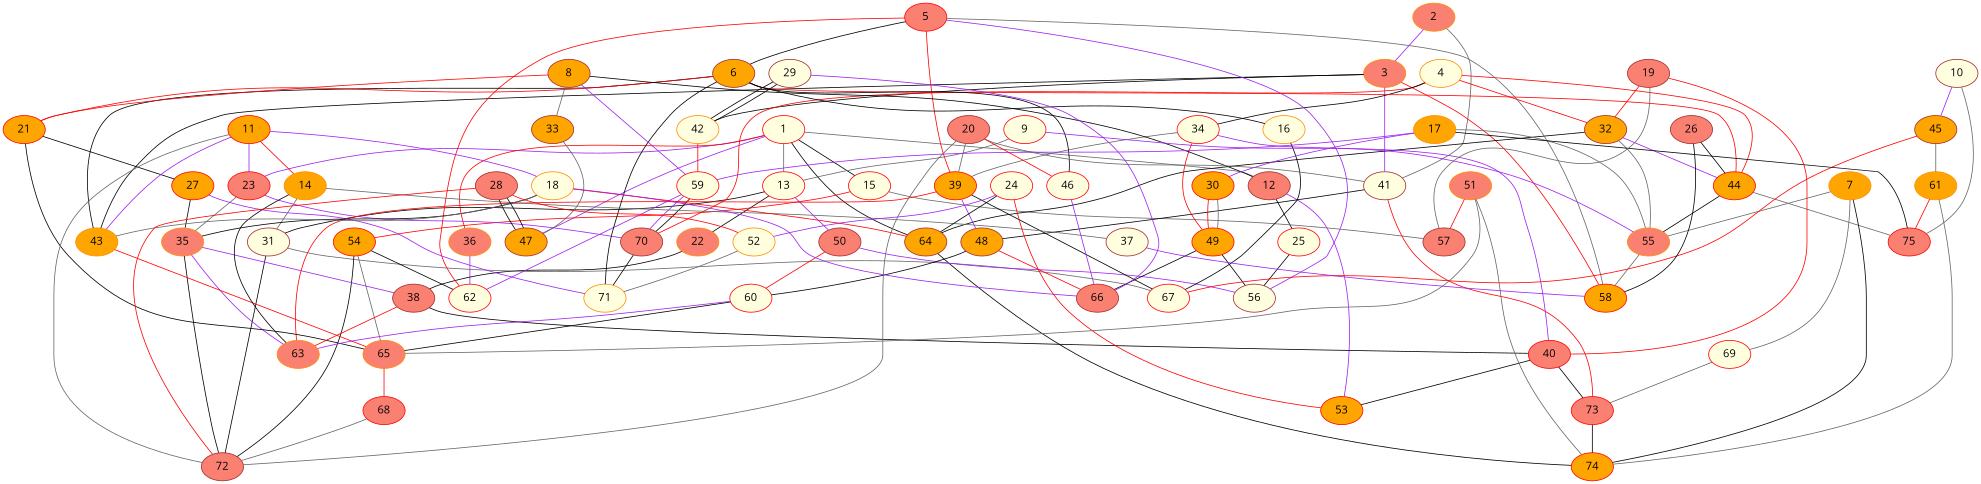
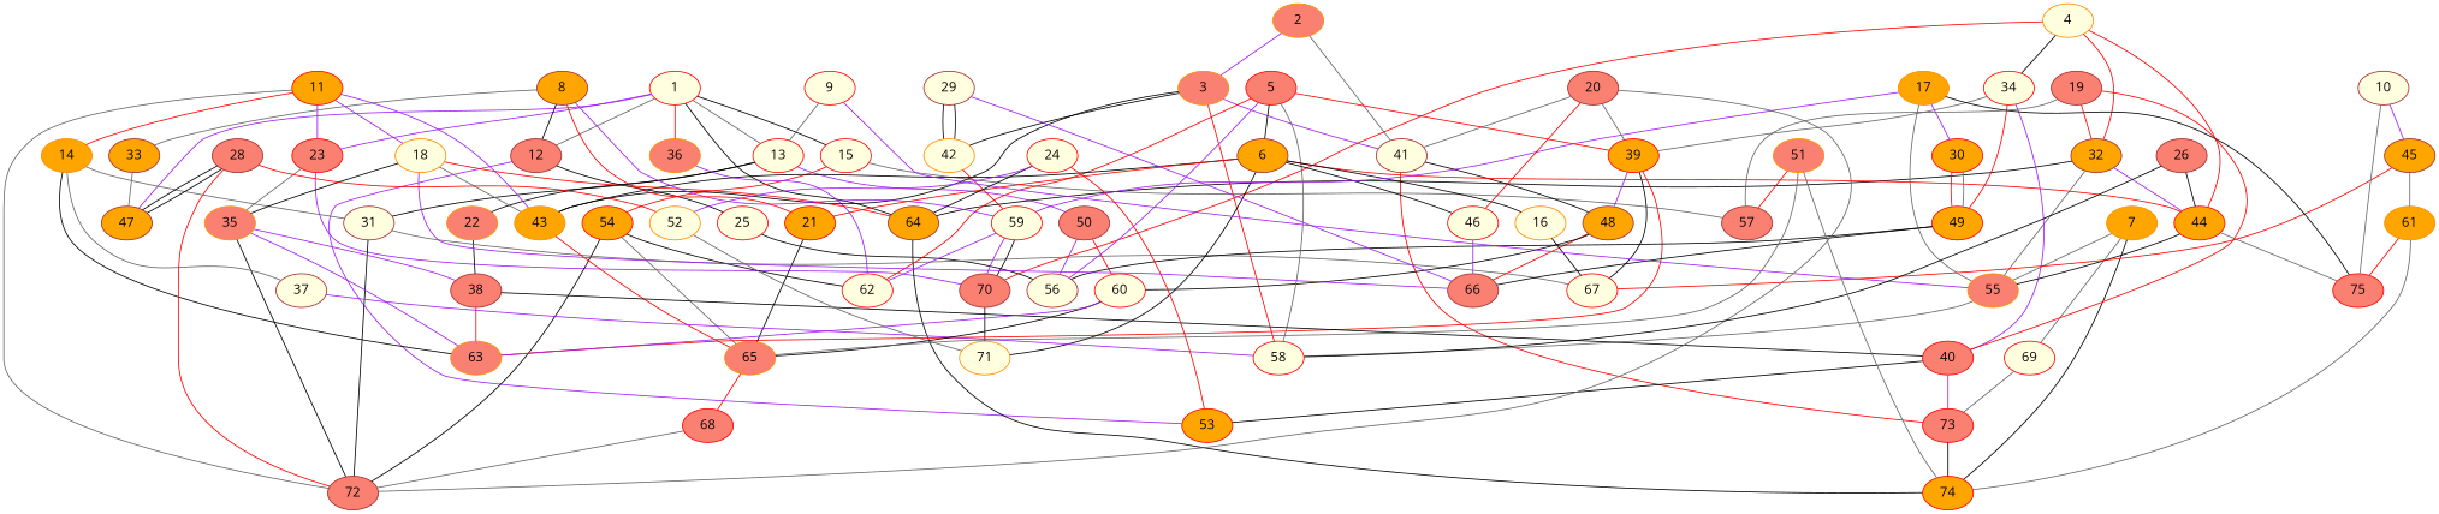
  graph {
    fontname="Open Sans"
    node [color=red fillcolor=salmon fontname="Open Sans" style=filled]
    edge [color=black fontname="Open Sans"]
    1 [fillcolor=lightyellow]
    12 [color=brown]
    13 [fillcolor=lightyellow]
    15 [fillcolor=lightyellow]
    23
    36 [color=darkorange]
    47 [color=brown fillcolor=orange]
    64 [color=brown fillcolor=orange]
    25 [fillcolor=lightyellow]
    53 [fillcolor=orange]
    22 [color=darkorange]
    31 [color=brown fillcolor=lightyellow]
    50 [color=brown]
    54 [fillcolor=orange]
    57 [color=brown]
    70 [color=brown]
    35 [color=darkorange]
    62 [fillcolor=lightyellow]
    74 [fillcolor=orange]
    2 [color=darkorange]
    3 [color=darkorange]
    41 [color=brown fillcolor=lightyellow]
    42 [color=darkorange fillcolor=lightyellow]
    43 [color=darkorange fillcolor=orange]
-   58 [fillcolor=orange]
+   58 [fillcolor=lightyellow]
    48 [color=brown fillcolor=orange]
    73
    59 [fillcolor=lightyellow]
    65 [color=darkorange]
    4 [color=darkorange fillcolor=lightyellow]
    32 [color=brown fillcolor=orange]
    34 [fillcolor=lightyellow]
    44 [fillcolor=orange]
    55 [color=darkorange]
    39 [fillcolor=orange]
    40
    49 [fillcolor=orange]
    75
    71 [color=darkorange fillcolor=lightyellow]
    5
    6 [color=brown fillcolor=orange]
    56 [color=brown fillcolor=lightyellow]
    16 [color=darkorange fillcolor=lightyellow]
    21 [fillcolor=orange]
    46 [fillcolor=lightyellow]
    63 [color=darkorange]
    67 [fillcolor=lightyellow]
-   27 [fillcolor=orange]
    66 [color=brown]
    7 [color=darkorange fillcolor=orange]
    69 [fillcolor=lightyellow]
    45 [color=brown fillcolor=orange]
    61 [color=darkorange fillcolor=orange]
    8 [color=brown fillcolor=orange]
    33 [color=brown fillcolor=orange]
    9 [fillcolor=lightyellow]
    10 [color=brown fillcolor=lightyellow]
    11 [fillcolor=orange]
    14 [color=darkorange fillcolor=orange]
    18 [color=darkorange fillcolor=lightyellow]
    72 [color=brown]
    37 [color=brown fillcolor=lightyellow]
    38 [color=brown]
    60 [fillcolor=lightyellow]
    17 [color=darkorange fillcolor=orange]
    30 [fillcolor=orange]
    19 [color=brown]
    20 [color=brown]
    68
    24 [fillcolor=lightyellow]
    52 [color=darkorange fillcolor=lightyellow]
    26 [color=brown]
    28 [color=brown]
    29 [color=brown fillcolor=lightyellow]
    51 [color=darkorange]
    1 -- 12 [color=gray40]
    1 -- 13 [color=gray40]
    1 -- 15
    1 -- 23 [color=purple]
    1 -- 36 [color=red]
    1 -- 47 [color=purple]
    1 -- 64
    12 -- 25
    12 -- 53 [color=purple]
    13 -- 22
    13 -- 31
    13 -- 50 [color=purple]
    15 -- 54 [color=red]
    15 -- 57 [color=gray40]
    23 -- 70 [color=purple]
    23 -- 35 [color=gray40]
    36 -- 62 [color=purple]
    64 -- 74
    25 -- 56
    22 -- 38
    31 -- 67 [color=gray40]
    31 -- 72
    50 -- 56 [color=purple]
    50 -- 60 [color=red]
    54 -- 62
    54 -- 65 [color=gray40]
    54 -- 72
    70 -- 71
    35 -- 63 [color=purple]
    35 -- 72
    35 -- 38 [color=purple]
    2 -- 3 [color=purple]
    2 -- 41 [color=gray40]
    3 -- 41 [color=purple]
    3 -- 42
    3 -- 43
    3 -- 58 [color=red]
    41 -- 48
    41 -- 73 [color=red]
    42 -- 59 [color=red]
    43 -- 65 [color=red]
    48 -- 66 [color=red]
    48 -- 60
    73 -- 74
    59 -- 70 [color=purple]
    59 -- 70
    59 -- 62 [color=purple]
    65 -- 68 [color=red]
    4 -- 70 [color=red]
    4 -- 32 [color=red]
    4 -- 34
    4 -- 44 [color=red]
    32 -- 64
    32 -- 44 [color=purple]
    32 -- 55 [color=gray40]
    34 -- 39 [color=gray40]
    34 -- 40 [color=purple]
    34 -- 49 [color=red]
    44 -- 55
    44 -- 75 [color=gray40]
    55 -- 58 [color=gray40]
    39 -- 48 [color=purple]
    39 -- 63 [color=red]
    39 -- 67
    40 -- 53
-   40 -- 73
+   40 -- 73 [color=purple]
    49 -- 56
    49 -- 66
    5 -- 62 [color=red]
    5 -- 58 [color=gray40]
    5 -- 39 [color=red]
    5 -- 6
    5 -- 56 [color=purple]
    6 -- 43
    6 -- 44 [color=red]
    6 -- 71
    6 -- 16
    6 -- 21 [color=red]
    6 -- 46
    16 -- 67
    21 -- 65
-   21 -- 27
    46 -- 66 [color=purple]
-   27 -- 35
-   27 -- 71 [color=purple]
    7 -- 74
    7 -- 55 [color=gray40]
    7 -- 69 [color=gray40]
    69 -- 73 [color=gray40]
    45 -- 67 [color=red]
    45 -- 61 [color=gray40]
    61 -- 74 [color=gray40]
    61 -- 75 [color=red]
    8 -- 12
    8 -- 59 [color=purple]
    8 -- 21 [color=red]
    8 -- 33 [color=gray40]
    33 -- 47 [color=gray40]
    9 -- 13 [color=gray40]
    9 -- 55 [color=purple]
    10 -- 75 [color=gray40]
    10 -- 45 [color=purple]
    11 -- 23 [color=purple]
    11 -- 43 [color=purple]
    11 -- 14 [color=red]
    11 -- 18 [color=purple]
    11 -- 72 [color=gray40]
    14 -- 31 [color=gray40]
    14 -- 63
    14 -- 37 [color=gray40]
    18 -- 64 [color=red]
    18 -- 35
    18 -- 43 [color=gray40]
    18 -- 66 [color=purple]
    37 -- 58 [color=purple]
    38 -- 40
    38 -- 63 [color=red]
    60 -- 65
    60 -- 63 [color=purple]
    17 -- 59 [color=purple]
    17 -- 55 [color=gray40]
    17 -- 75
    17 -- 30 [color=purple]
    30 -- 49 [color=red]
    30 -- 49 [color=gray40]
    19 -- 57 [color=gray40]
    19 -- 32 [color=red]
    19 -- 40 [color=red]
    20 -- 41 [color=gray40]
    20 -- 39 [color=gray40]
    20 -- 46 [color=red]
    20 -- 72 [color=gray40]
    68 -- 72 [color=gray40]
    24 -- 64
    24 -- 53 [color=red]
    24 -- 52 [color=purple]
    52 -- 71 [color=gray40]
    26 -- 58
    26 -- 44
    28 -- 47
    28 -- 47
    28 -- 72 [color=red]
    28 -- 52 [color=red]
    29 -- 42
    29 -- 42
    29 -- 66 [color=purple]
    51 -- 57 [color=red]
    51 -- 74 [color=gray40]
    51 -- 65 [color=gray40]
  }
